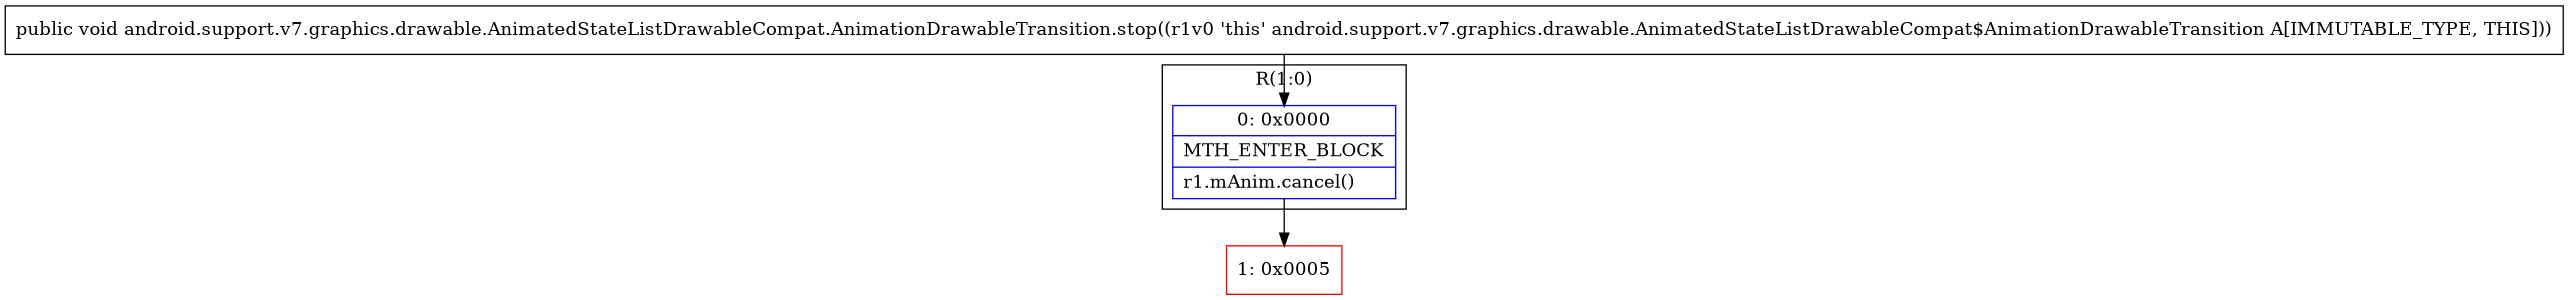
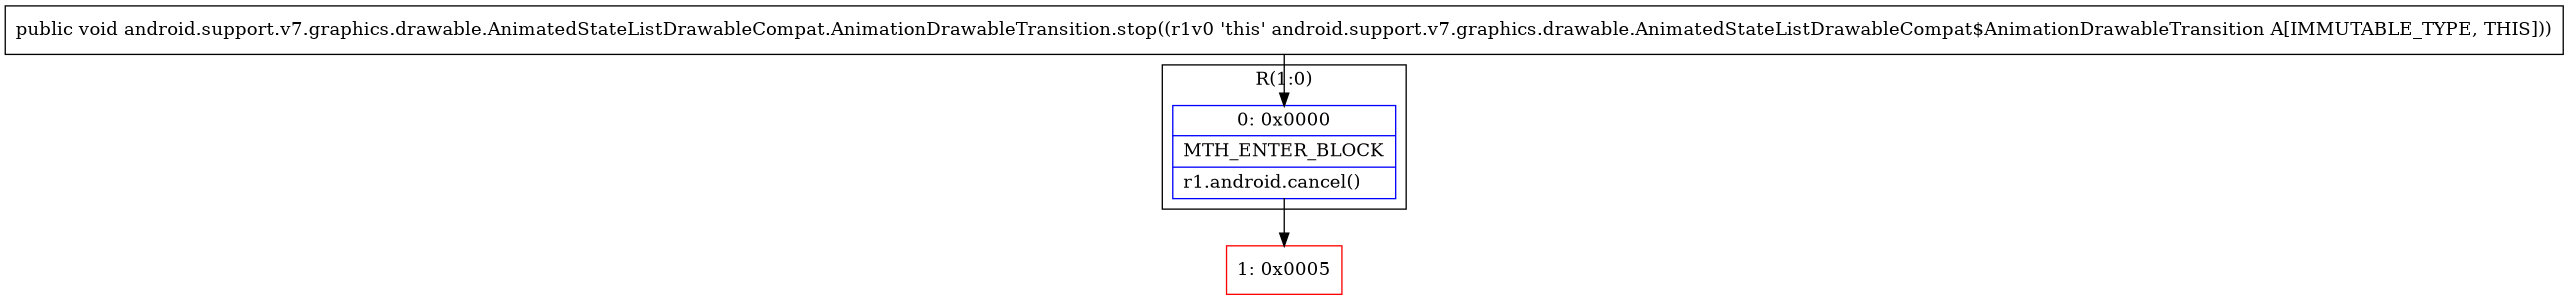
  digraph {
    node [shape=record]
-   n1 [color=blue label="{0\:\ 0x0000|MTH_ENTER_BLOCK\l|r1.mAnim.cancel()\l}"]
+   n1 [color=blue label="{0\:\ 0x0000|MTH_ENTER_BLOCK\l|r1.android.cancel()\l}"]
    n2 [color=red label="{1\:\ 0x0005}"]
    n3 [label="{public void android.support.v7.graphics.drawable.AnimatedStateListDrawableCompat.AnimationDrawableTransition.stop((r1v0 'this' android.support.v7.graphics.drawable.AnimatedStateListDrawableCompat$AnimationDrawableTransition A[IMMUTABLE_TYPE, THIS])) }"]
    subgraph cluster_1 {
      label="R(1:0)"
      n1
    }
    n1 -> n2
    n3 -> n1
  }
